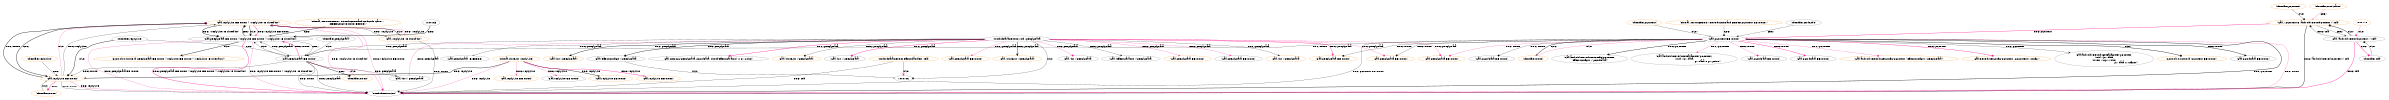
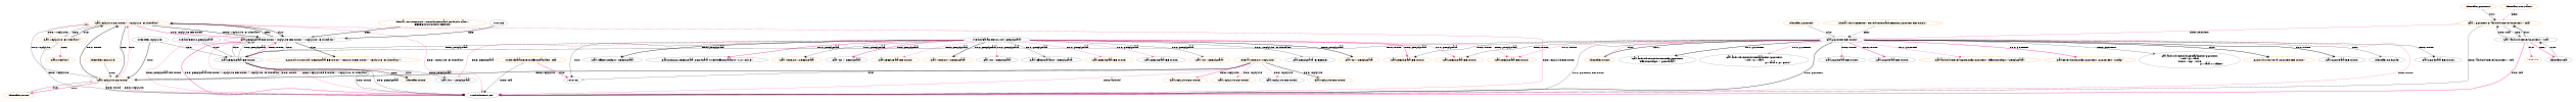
  digraph {
    node [color=darkorange]
    edge [arrowhead=vee color=black style=solid]
    n1 [label="(Call,replySize == NULL || *replySize != sizeof(int))"]
    n2 [label="(Call,replySize == NULL)"]
    n3 [label="(Call,*replySize != sizeof(int))"]
    n4 [color=gray40 label="(Call,pReplyData == NULL || replySize == NULL || *replySize != sizeof(int))"]
    n5 [color=gray40 label="(MethodReturn,int)"]
    n6 [label="(Identifier,NULL)"]
+   n7 [label="(Call,sizeof(int))"]
    n8 [color=gray40 label="(Call,pReplyData == NULL)"]
    n9 [label="(ControlStructure,if (pReplyData == NULL || replySize == NULL || *replySize != sizeof(int)))"]
    n10 [label="(Literal,uint32_t *replySize)"]
    n11 [label="(Call,replySize == NULL)"]
    n12 [color=gray40 label="(Call,replySize == NULL)"]
    n13 [label="(Call,replySize == NULL)"]
    n14 [label="(Call,replySize == NULL)"]
    1000106 [color=gray40]
    n16 [color=gray40 label="(Call,(int *) pReplyData)"]
    n17 [label="(Identifier,NULL)"]
    n18 [color=gray40 label="(MethodParameterIn,void *pReplyData)"]
    n19 [label="(Call,(int *)pReplyData)"]
    n20 [color=gray40 label="(Call,(effect_config_t *)pReplyData)"]
    n21 [color=gray40 label="(Call,memcpy(pReplyData, pCmdData, sizeof(effect_param_t) + p->psize))"]
    n22 [label="(Call,(uint32_t *)pReplyData)"]
    n23 [color=gray40 label="(Call,(int *) pReplyData)"]
    n24 [label="(Call,pReplyData == NULL)"]
    n25 [label="(Call,(uint32_t *)pReplyData)"]
    n26 [label="(Call,pReplyData == NULL)"]
    n27 [color=gray40 label="(Call,(int *)pReplyData)"]
    n28 [color=gray40 label="(Call,(effect_param_t *)pReplyData)"]
    n29 [label="(Call,pReplyData == NULL)"]
    n30 [color=gray40 label="(Call,pReplyData == NULL)"]
    n31 [label="(Call,(int *)pReplyData)"]
    n32 [color=gray40 label="(Call,pReplyData != ERROR)"]
    n33 [label="(Call,pReplyData == NULL)"]
    n34 [label="(Call,pReplyData == NULL)"]
    n35 [color=gray40 label="(Call,pContext == NULL)"]
    n36 [color=gray40 label="(Call,pCmdData == NULL)"]
    n37 [label="(Identifier,NULL)"]
    n38 [color=gray40 label="(Call,android::Reverb_setConfig(pContext,\n (effect_config_t *) pCmdData))"]
    n39 [color=gray40 label="(Call,android::Reverb_setParameter(pContext,\n (void *)p->data,\n                                                              p->data + p->psize))"]
    n40 [color=gray40 label="(Call,pCmdData == NULL)"]
    n41 [color=gray40 label="(Call,pCmdData == NULL)"]
    n42 [label="(Call,android::Reverb_getConfig(pContext, (effect_config_t *)pReplyData))"]
    n43 [label="(Call,Reverb_setConfig(pContext, &pContext->config))"]
    n44 [color=gray40 label="(Call,android::Reverb_getParameter(pContext,\n (void *)p->data,\n (size_t *)&p->vsize,\n                                                          p->data + voffset))"]
    n45 [label="(ControlStructure,if (pContext == NULL))"]
    n46 [color=gray40 label="(Call,pCmdData == NULL)"]
    n47 [label="(Call,* pContext = (android::ReverbContext *) self)"]
    n48 [color=gray40 label="(Call,(android::ReverbContext *) self)"]
    n49 [color=gray40 label="(Identifier,self)"]
    n50 [label="(MethodParameterIn,effect_handle_t  self)"]
    n51 [label="(Identifier,pContext)"]
    n52 [label="(Identifier,pContext)"]
    n53 [label="(Literal,\"\tLVM_ERROR : Reverb_command cmdCode Case: \"\n \"EFFECT_CMD_INIT: ERROR\")"]
    n54 [label="(Literal,\"\tLVM_ERROR : Reverb_command ERROR pContext == NULL\")"]
-   n55 [color=gray40 label="(Identifier,pReplyData)"]
+   n55 [color=gray40 label="(MethodReturn,pReplyData)"]
    n56 [label="(Identifier,LvmStatus)"]
    n57 [color=gray40 label="(Identifier,replySize)"]
    n58 [label="(Identifier,replySize)"]
    n59 [color=gray40 label="(Identifier,cmdCode)"]
    1000118
    1000163 [color=gray40]
    n1 -> n2 [label="CFG: " style=bold]
-   n1 -> n3 [arrowhead=onormal label="DDG: *replySize"]
+   n1 -> n3 [arrowhead=onormal label="CFG: "]
    n1 -> n4 [label="AST: " style=bold]
    n1 -> n4 [arrowhead=onormal color=deeppink label="DDG: replySize == NULL" style=bold]
    n1 -> n4 [arrowhead=box label="DDG: *replySize != sizeof(int)" style=bold]
    n1 -> n5 [arrowhead=box color=deeppink label="DDG: *replySize != sizeof(int)"]
    n1 -> n5 [arrowhead=onormal color=deeppink label="DDG: replySize == NULL"]
    n2 -> n1 [arrowhead=box color=deeppink label="AST: "]
    n2 -> n1 [label="DDG: replySize"]
    n2 -> n1 [arrowhead=box label="DDG: NULL" style=bold]
    n2 -> n5 [arrowhead=onormal label="DDG: NULL"]
    n2 -> n5 [arrowhead=box color=deeppink label="DDG: replySize"]
    n2 -> n6 [color=deeppink label="CFG: " style=bold]
    n3 -> n1 [label="AST: " style=bold]
    n3 -> n1 [color=deeppink label="DDG: *replySize"]
-   n3 -> n5 [arrowhead=box label="DDG: NULL"]
+   n3 -> n5 [arrowhead=box label="DDG: *replySize"]
+   n3 -> n7 [arrowhead=box color=deeppink label="CFG: "]
    n4 -> n1 [arrowhead=box label="CFG: " style=bold]
    n4 -> n5 [arrowhead=onormal color=deeppink label="DDG: pReplyData == NULL"]
    n4 -> n5 [arrowhead=box color=deeppink label="DDG: pReplyData == NULL || replySize == NULL || *replySize != sizeof(int)" style=bold]
    n4 -> n5 [color=deeppink label="DDG: replySize == NULL || *replySize != sizeof(int)"]
    n4 -> n8 [label="CFG: "]
    n4 -> n9 [label="AST: " style=bold]
    n6 -> n2 [arrowhead=onormal label="AST: "]
    n8 -> n2 [label="DDG: NULL"]
    n8 -> n4 [label="AST: "]
    n8 -> n4 [label="DDG: pReplyData"]
    n8 -> n4 [color=deeppink label="DDG: NULL" style=bold]
    n8 -> n5 [arrowhead=box label="DDG: NULL"]
    n8 -> n5 [label="DDG: pReplyData"]
    n8 -> n16 [label="DDG: pReplyData"]
    n8 -> n17 [arrowhead=box label="CFG: " style=bold]
    n10 -> n2 [arrowhead=onormal label="DDG: replySize" style=bold]
-   n10 -> n5 [color=deeppink label="DDG: replySize"]
+   n10 -> n5 [color=deeppink label="DDG: android"]
    n10 -> n11 [color=deeppink label="DDG: replySize"]
    n10 -> n12 [color=deeppink label="DDG: replySize"]
    n10 -> n13 [arrowhead=onormal label="DDG: replySize" style=bold]
    n10 -> n14 [arrowhead=onormal color=deeppink label="DDG: replySize" style=bold]
-   n20 -> 1000106 [arrowhead=onormal label="AST: "]
+   n10 -> 1000106 [arrowhead=onormal label="AST: "]
    n17 -> n8 [arrowhead=onormal color=deeppink label="AST: "]
    n18 -> n8 [label="DDG: pReplyData"]
    n18 -> 1000106 [arrowhead=box label="AST: "]
    n18 -> n16 [arrowhead=onormal color=deeppink label="DDG: pReplyData"]
    n18 -> n19 [label="DDG: pReplyData" style=bold]
-   n18 -> n20 [arrowhead=box label="CFG: pReplyData" style=bold]
+   n18 -> n20 [arrowhead=box label="DDG: pReplyData" style=bold]
    n18 -> n21 [arrowhead=box color=deeppink label="DDG: pReplyData" style=bold]
    n18 -> n22 [arrowhead=box label="DDG: pReplyData"]
    n18 -> n23 [arrowhead=box color=deeppink label="DDG: pReplyData" style=bold]
    n18 -> n24 [color=deeppink label="DDG: pReplyData"]
    n18 -> n25 [label="DDG: pReplyData" style=bold]
    n18 -> n26 [color=deeppink label="DDG: pReplyData" style=bold]
    n18 -> n27 [arrowhead=box color=deeppink label="DDG: pReplyData"]
    n18 -> n28 [label="DDG: pReplyData"]
    n18 -> n29 [color=deeppink label="DDG: pReplyData"]
    n18 -> n30 [color=deeppink label="DDG: pReplyData"]
    n18 -> n31 [label="DDG: pReplyData"]
-   n18 -> n32 [arrowhead=onormal label="DDG: pReplyData"]
+   n18 -> n32 [arrowhead=onormal label="DDG: *replySize != sizeof(int)"]
    n18 -> n33 [arrowhead=box color=deeppink label="DDG: pReplyData"]
    n18 -> n34 [arrowhead=box color=deeppink label="DDG: pReplyData"]
    n35 -> n5 [color=deeppink label="DDG: NULL"]
    n35 -> n5 [arrowhead=onormal label="DDG: pContext == NULL"]
    n35 -> n5 [label="DDG: pContext" style=bold]
    n35 -> n8 [arrowhead=onormal label="DDG: NULL"]
    n35 -> n26 [arrowhead=box label="DDG: NULL"]
    n35 -> n33 [arrowhead=box label="DDG: NULL"]
    n35 -> n34 [arrowhead=box color=deeppink label="DDG: NULL"]
    n35 -> n36 [arrowhead=box label="DDG: NULL"]
    n35 -> n37 [arrowhead=onormal label="CFG: " style=bold]
    n35 -> n38 [label="DDG: pContext" style=bold]
    n35 -> n39 [color=deeppink label="DDG: pContext"]
    n35 -> n40 [arrowhead=box color=deeppink label="DDG: NULL"]
    n35 -> n41 [color=deeppink label="DDG: NULL" style=bold]
    n35 -> n42 [arrowhead=box color=deeppink label="DDG: pContext"]
    n35 -> n43 [arrowhead=box color=deeppink label="DDG: pContext" style=bold]
    n35 -> n44 [label="DDG: pContext"]
    n35 -> n45 [arrowhead=box label="AST: " style=bold]
    n35 -> n46 [label="DDG: NULL" style=bold]
    n37 -> n35 [arrowhead=onormal color=deeppink label="AST: "]
-   n47 -> n5 [arrowhead=onormal label="DDG: (android::ReverbContext *) self" style=bold]
-   n47 -> n35 [arrowhead=onormal color=deeppink label="DDG: pContext" style=bold]
+   n47 -> n5 [arrowhead=onormal label="DDG: (android::ReverbContext *) self"]
+   n47 -> n35 [arrowhead=onormal color=deeppink label="DDG: pContext"]
    n47 -> n48 [label="CFG: "]
    n48 -> n5 [color=deeppink label="DDG: self" style=bold]
    n48 -> n47 [arrowhead=box label="AST: " style=bold]
    n48 -> n47 [arrowhead=box label="DDG: self"]
    n48 -> n49 [arrowhead=box color=deeppink label="CFG: " style=bold]
    n49 -> n48 [arrowhead=box label="AST: "]
    n50 -> n5 [arrowhead=box label="DDG: self"]
    n50 -> 1000106 [color=deeppink label="AST: " style=bold]
    n51 -> n35 [arrowhead=onormal label="AST: "]
    n52 -> n47 [arrowhead=box label="AST: "]
    n53 -> n4 [arrowhead=onormal label="CFG: " style=bold]
    n54 -> n35 [arrowhead=box label="CFG: "]
    n55 -> n8 [arrowhead=onormal label="AST: "]
    n56 -> n47 [arrowhead=onormal color=deeppink label="CFG: "]
    n57 -> n2 [arrowhead=box label="AST: " style=bold]
    n57 -> n8 [arrowhead=box label="CFG: "]
    n58 -> n2 [label="CFG: "]
-   n59 -> n35 [label="CFG: "]
-   1000118 -> n48 [arrowhead=box color=deeppink label="AST: "]
+   n35 -> n59 [label="CFG: "]
+   n48 -> 1000118 [arrowhead=box color=deeppink label="AST: "]
    1000163 -> n4 [label="CFG: " style=bold]
  }
